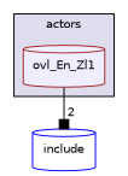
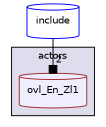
  digraph {
    compound=true
    node [fontname=Helvetica fontsize=10 shape=cylinder style=filled]
    n1 [fillcolor="#eeeeff" label=ovl_En_Zl1 pencolor=black color=brown]
    n2 [color=blue fillcolor=white label=include]
    subgraph cluster_1 {
      bgcolor="#ddddee"
      fontname=Helvetica
      fontsize=10
      label=actors
      pencolor=black
      n1
    }
-   n1 -> n2 [headlabel=2 labeldistance=1.5 labelfontname=Helvetica labelfontsize=10 arrowhead=box]
+   n2 -> n1 [headlabel=2 labeldistance=1.5 labelfontname=Helvetica labelfontsize=10 arrowhead=box]
  }
